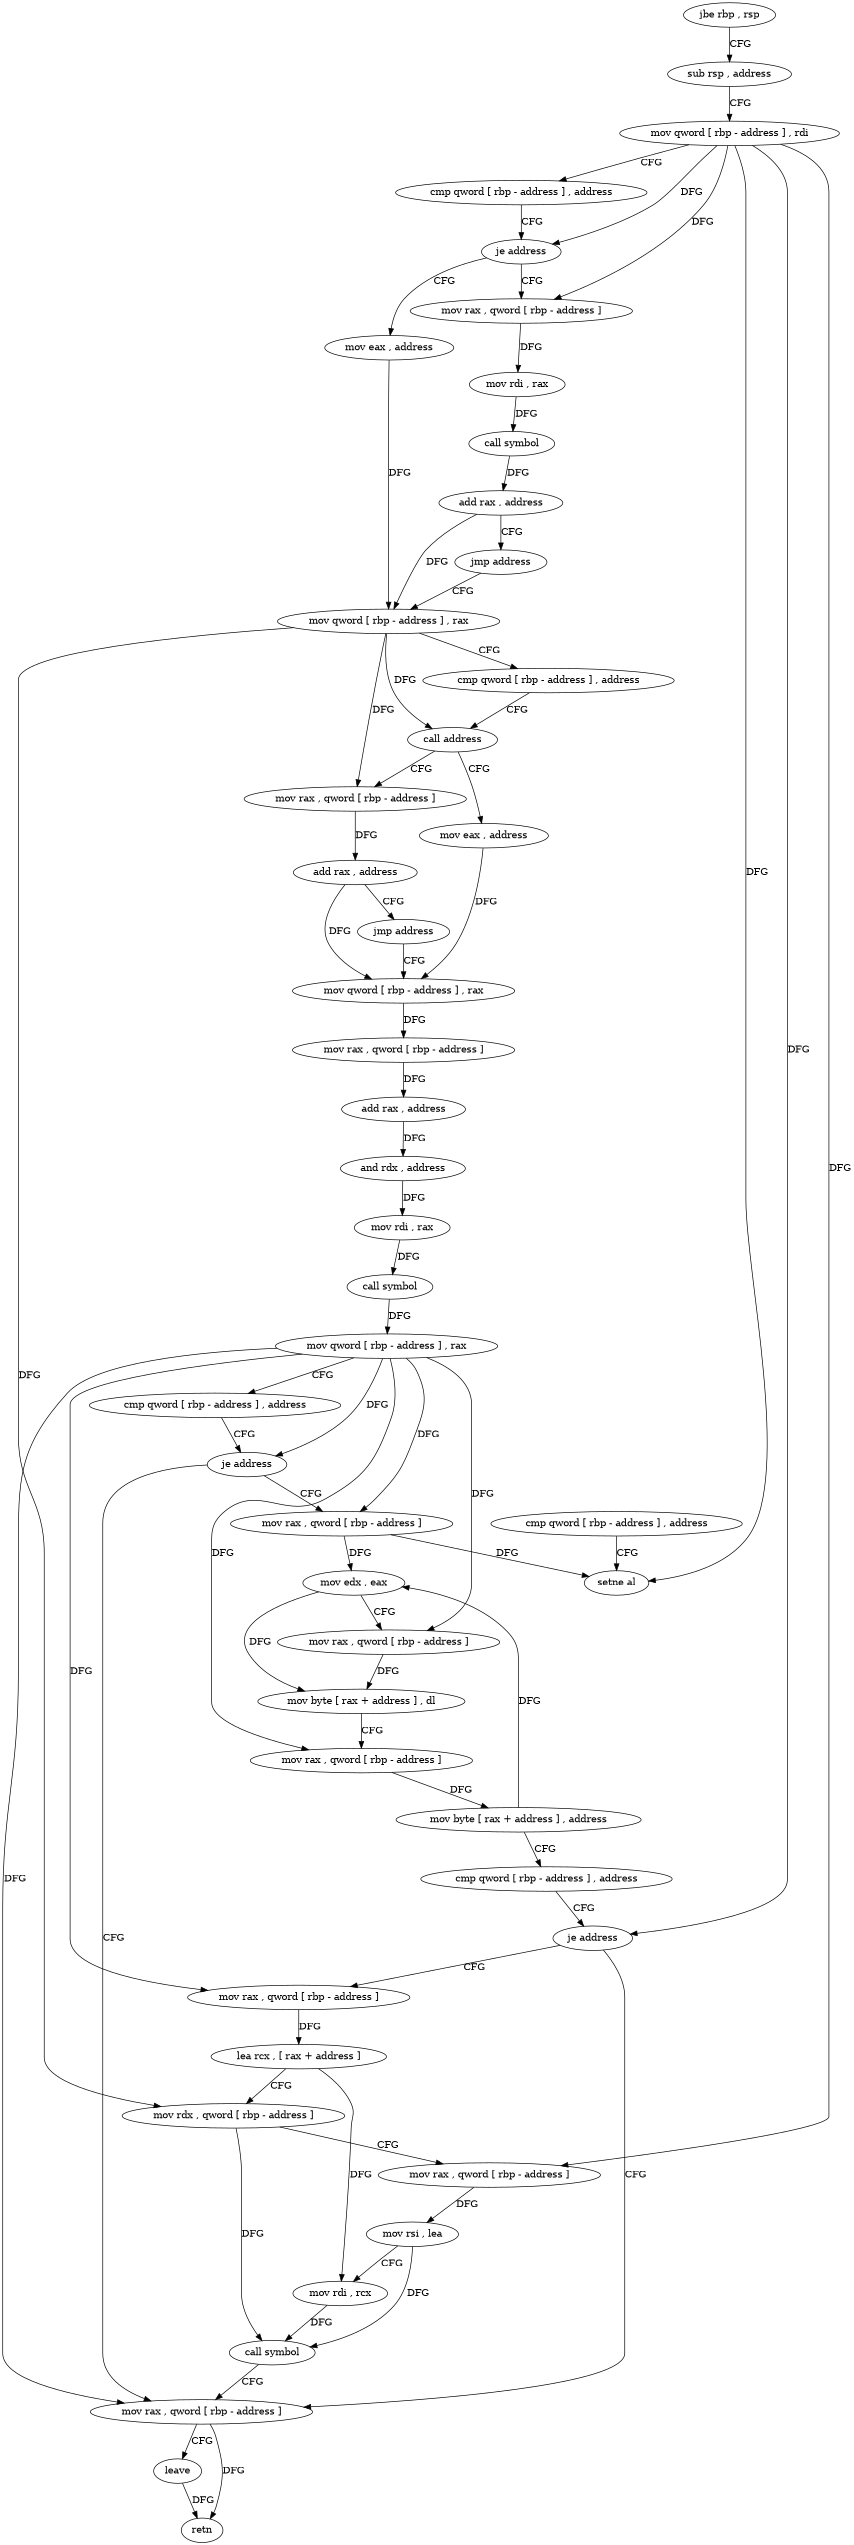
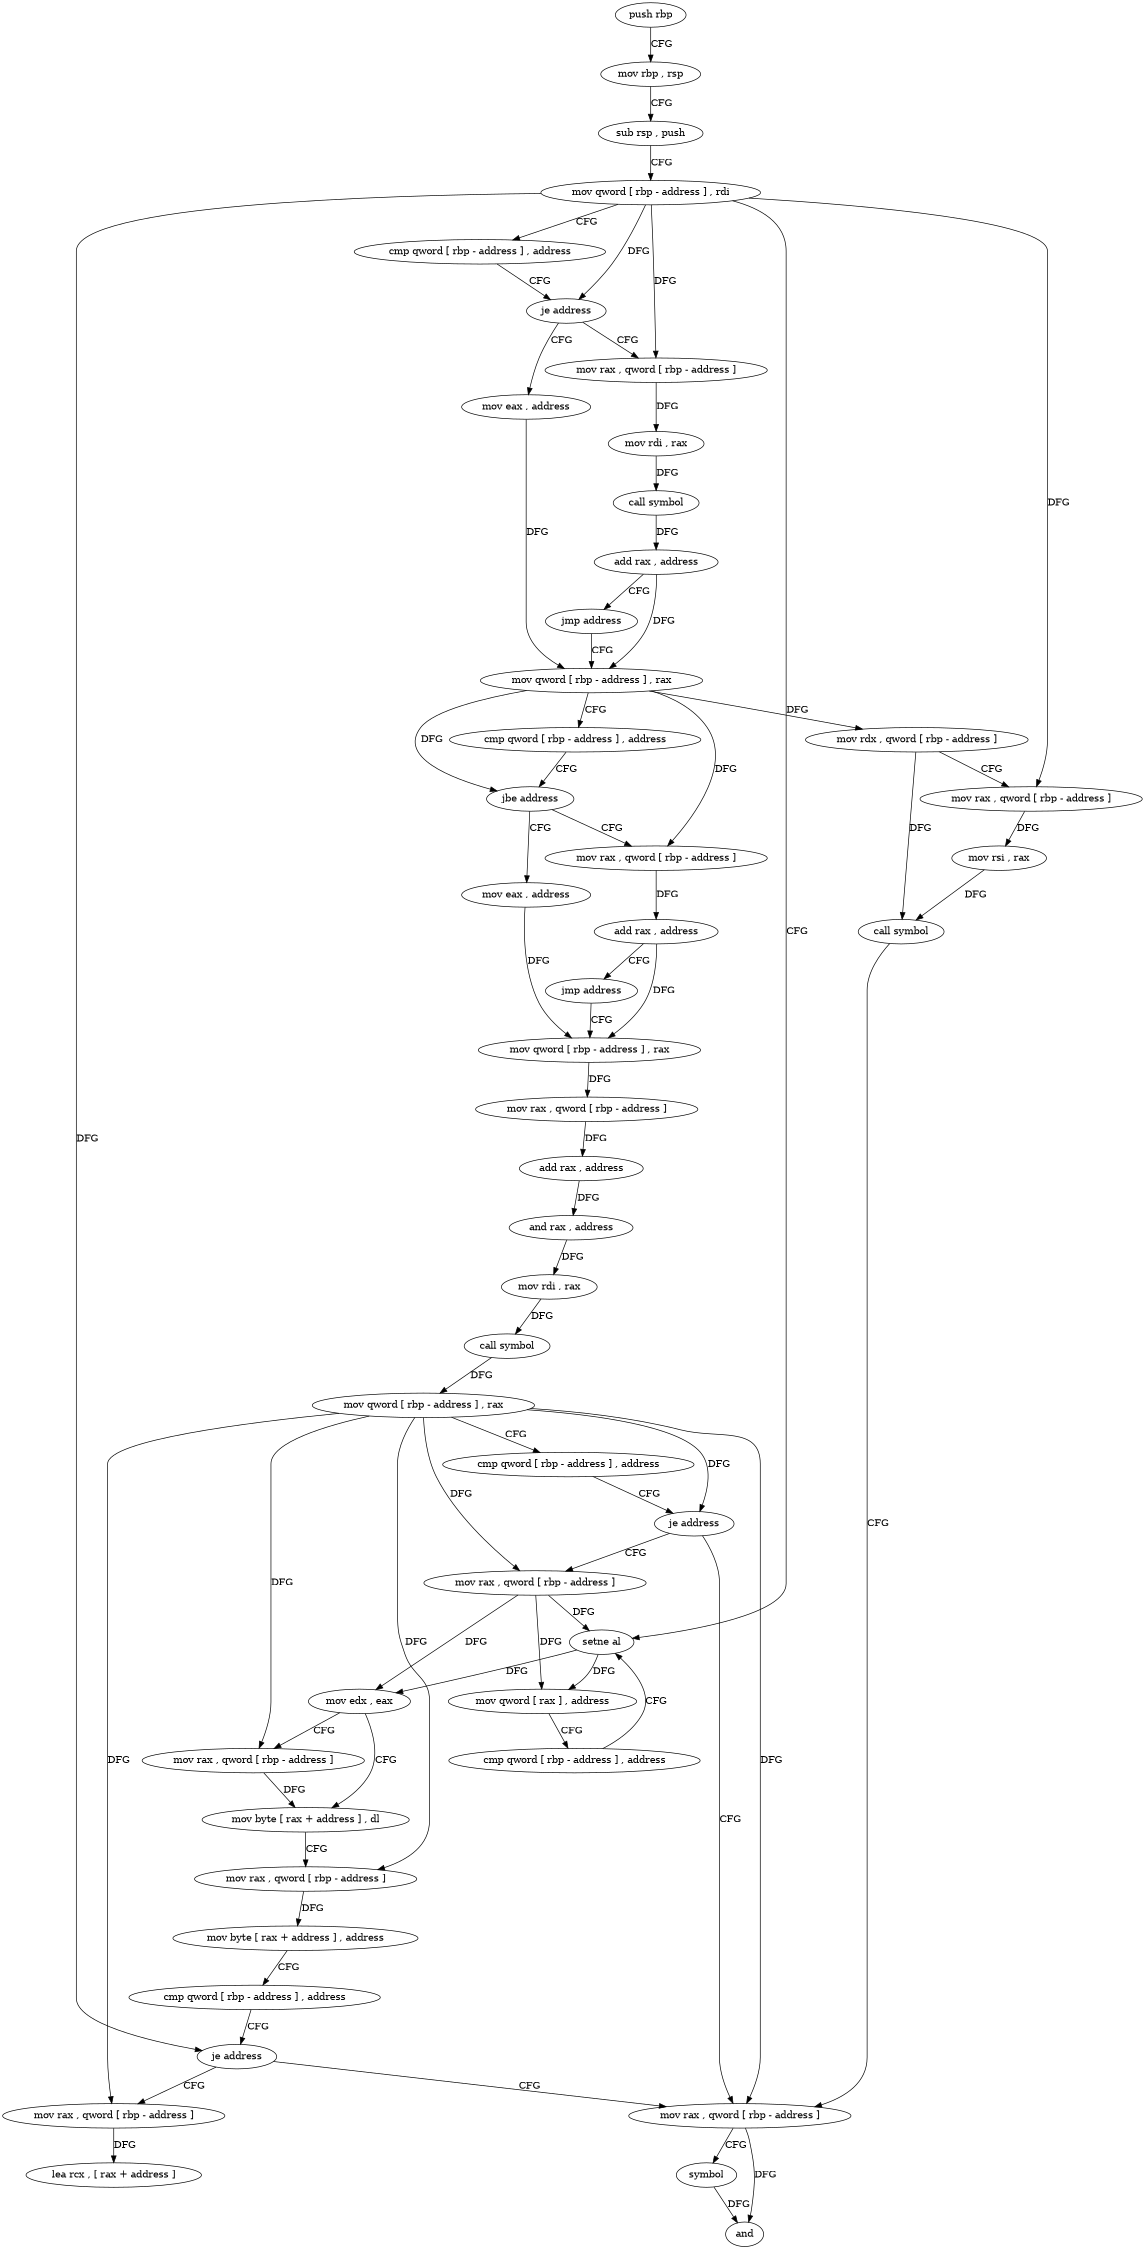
  digraph {
-   n2 [label="jbe rbp , rsp"]
-   n3 [label="sub rsp , address"]
+   n1 [label="push rbp"]
+   n2 [label="mov rbp , rsp"]
+   n3 [label="sub rsp , push"]
    n4 [label="mov qword [ rbp - address ] , rdi"]
    n5 [label="cmp qword [ rbp - address ] , address"]
    n6 [label="je address"]
    n7 [label="mov rax , qword [ rbp - address ]"]
    n8 [label="setne al"]
    n9 [label="je address"]
    n10 [label="mov rax , qword [ rbp - address ]"]
    n11 [label="mov eax , address"]
    n12 [label="mov rdi , rax"]
+   n13 [label="mov qword [ rax ] , address"]
    n14 [label="mov edx , eax"]
    n15 [label="mov rax , qword [ rbp - address ]"]
    n16 [label="mov rax , qword [ rbp - address ]"]
-   n17 [label="mov rsi , lea"]
+   n17 [label="mov rsi , rax"]
    n18 [label="mov qword [ rbp - address ] , rax"]
    n19 [label="mov rax , qword [ rbp - address ]"]
    n20 [label="cmp qword [ rbp - address ] , address"]
-   n21 [label="call address"]
+   n21 [label="jbe address"]
    n22 [label="mov rdx , qword [ rbp - address ]"]
    n23 [label="call symbol"]
    n24 [label="add rax , address"]
    n25 [label="mov eax , address"]
    n26 [label="call symbol"]
    n27 [label="add rax , address"]
    n28 [label="jmp address"]
    n29 [label="mov qword [ rbp - address ] , rax"]
    n30 [label="mov rax , qword [ rbp - address ]"]
    n31 [label="add rax , address"]
    n32 [label="jmp address"]
-   n33 [label=leave]
-   n34 [label=retn]
+   n33 [label=symbol]
+   n34 [label=and]
    n35 [label="mov rax , qword [ rbp - address ]"]
    n36 [label="cmp qword [ rbp - address ] , address"]
    n37 [label="mov rax , qword [ rbp - address ]"]
    n38 [label="mov byte [ rax + address ] , dl"]
    n39 [label="mov rax , qword [ rbp - address ]"]
    n40 [label="mov byte [ rax + address ] , address"]
    n41 [label="cmp qword [ rbp - address ] , address"]
    n42 [label="lea rcx , [ rax + address ]"]
-   n43 [label="mov rdi , rcx"]
-   n44 [label="and rdx , address"]
+   n44 [label="and rax , address"]
    n45 [label="mov rdi , rax"]
    n46 [label="call symbol"]
    n47 [label="mov qword [ rbp - address ] , rax"]
    n48 [label="cmp qword [ rbp - address ] , address"]
    n49 [label="je address"]
+   n1 -> n2 [label=CFG]
    n2 -> n3 [label=CFG]
    n3 -> n4 [label=CFG]
    n4 -> n5 [label=CFG]
    n4 -> n6 [label=DFG]
    n4 -> n7 [label=DFG]
-   n4 -> n8 [label=DFG]
+   n4 -> n8 [label=CFG]
    n4 -> n9 [label=DFG]
    n4 -> n10 [label=DFG]
    n5 -> n6 [label=CFG]
    n6 -> n7 [label=CFG]
    n6 -> n11 [label=CFG]
    n7 -> n12 [label=DFG]
-   n40 -> n14 [label=DFG]
+   n8 -> n13 [label=DFG]
+   n8 -> n14 [label=DFG]
    n9 -> n15 [label=CFG]
    n9 -> n16 [label=CFG]
    n10 -> n17 [label=DFG]
    n11 -> n18 [label=DFG]
    n12 -> n23 [label=DFG]
+   n13 -> n36 [label=CFG]
    n14 -> n37 [label=CFG]
-   n14 -> n38 [label=DFG]
+   n14 -> n38 [label=CFG]
    n15 -> n33 [label=CFG]
    n15 -> n34 [label=DFG]
    n16 -> n42 [label=DFG]
    n17 -> n26 [label=DFG]
-   n17 -> n43 [label=CFG]
    n18 -> n19 [label=DFG]
    n18 -> n20 [label=CFG]
    n18 -> n21 [label=DFG]
    n18 -> n22 [label=DFG]
    n19 -> n24 [label=DFG]
    n20 -> n21 [label=CFG]
    n21 -> n19 [label=CFG]
    n21 -> n25 [label=CFG]
    n22 -> n10 [label=CFG]
    n22 -> n26 [label=DFG]
    n23 -> n27 [label=DFG]
    n24 -> n29 [label=DFG]
    n24 -> n32 [label=CFG]
    n25 -> n29 [label=DFG]
    n26 -> n15 [label=CFG]
    n27 -> n18 [label=DFG]
    n27 -> n28 [label=CFG]
    n28 -> n18 [label=CFG]
    n29 -> n30 [label=DFG]
    n30 -> n31 [label=DFG]
    n31 -> n44 [label=DFG]
    n32 -> n29 [label=CFG]
    n33 -> n34 [label=DFG]
    n35 -> n8 [label=DFG]
+   n35 -> n13 [label=DFG]
    n35 -> n14 [label=DFG]
    n36 -> n8 [label=CFG]
    n37 -> n38 [label=DFG]
    n38 -> n39 [label=CFG]
    n39 -> n40 [label=DFG]
    n40 -> n41 [label=CFG]
    n41 -> n9 [label=CFG]
-   n42 -> n22 [label=CFG]
-   n42 -> n43 [label=DFG]
-   n43 -> n26 [label=DFG]
    n44 -> n45 [label=DFG]
    n45 -> n46 [label=DFG]
    n46 -> n47 [label=DFG]
    n47 -> n15 [label=DFG]
    n47 -> n16 [label=DFG]
    n47 -> n35 [label=DFG]
    n47 -> n37 [label=DFG]
    n47 -> n39 [label=DFG]
    n47 -> n48 [label=CFG]
    n47 -> n49 [label=DFG]
    n48 -> n49 [label=CFG]
    n49 -> n15 [label=CFG]
    n49 -> n35 [label=CFG]
  }
